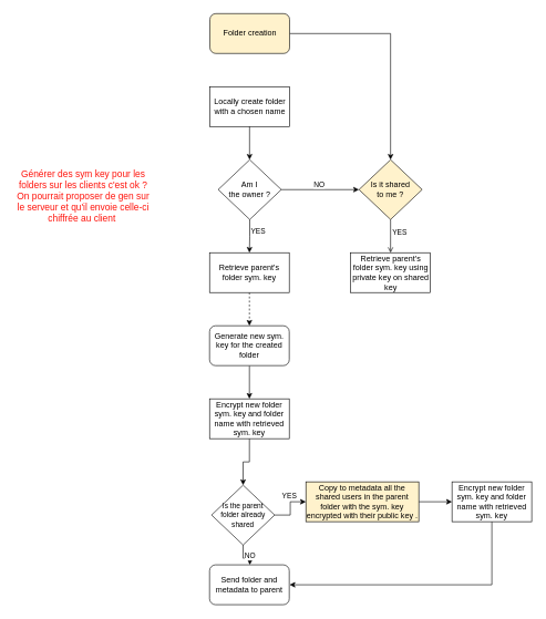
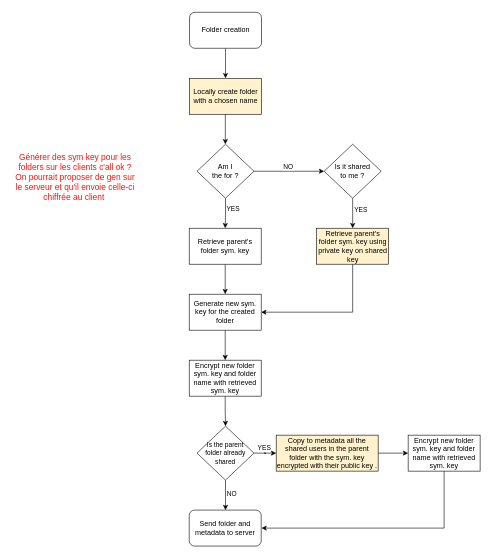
  <mxCell id="0" />
  <mxCell id="1" parent="0" />
- <mxCell id="2" value="" style="edgeStyle=orthogonalEdgeStyle;rounded=0;orthogonalLoop=1;jettySize=auto;html=1;" parent="1" source="3" target="12" edge="1"><mxGeometry relative="1" as="geometry" /></mxCell>
- <mxCell id="3" value="Folder creation" style="rounded=1;whiteSpace=wrap;html=1;fillColor=#fff2cc;" parent="1" vertex="1"><mxGeometry x="315.5" y="20" width="120" height="60" as="geometry" /></mxCell>
- <mxCell id="4" value="Locally create folder with a chosen name" style="rounded=0;whiteSpace=wrap;html=1;" parent="1" vertex="1"><mxGeometry x="315.5" y="130" width="120" height="60" as="geometry" /></mxCell>
+ <mxCell id="2" value="" style="edgeStyle=orthogonalEdgeStyle;rounded=0;orthogonalLoop=1;jettySize=auto;html=1;" parent="1" source="3" target="4" edge="1"><mxGeometry relative="1" as="geometry" /></mxCell>
+ <mxCell id="3" value="Folder creation" style="rounded=1;whiteSpace=wrap;html=1;" parent="1" vertex="1"><mxGeometry x="315.5" y="20" width="120" height="60" as="geometry" /></mxCell>
+ <mxCell id="4" value="Locally create folder with a chosen name" style="rounded=0;whiteSpace=wrap;html=1;fillColor=#fff2cc;" parent="1" vertex="1"><mxGeometry x="315.5" y="130" width="120" height="60" as="geometry" /></mxCell>
  <mxCell id="5" value="" style="edgeStyle=orthogonalEdgeStyle;rounded=0;orthogonalLoop=1;jettySize=auto;html=1;" parent="1" source="9" target="14" edge="1"><mxGeometry relative="1" as="geometry" /></mxCell>
  <mxCell id="6" value="YES" style="edgeLabel;html=1;align=center;verticalAlign=middle;resizable=0;points=[];" parent="5" vertex="1" connectable="0"><mxGeometry x="-0.349" y="-2" relative="1" as="geometry"><mxPoint x="14" as="offset" /></mxGeometry></mxCell>
  <mxCell id="7" value="" style="edgeStyle=orthogonalEdgeStyle;rounded=0;orthogonalLoop=1;jettySize=auto;html=1;" parent="1" source="9" target="12" edge="1"><mxGeometry relative="1" as="geometry" /></mxCell>
  <mxCell id="8" value="NO" style="edgeLabel;html=1;align=center;verticalAlign=middle;resizable=0;points=[];" parent="7" vertex="1" connectable="0"><mxGeometry x="-0.779" relative="1" as="geometry"><mxPoint x="43" y="-9" as="offset" /></mxGeometry></mxCell>
- <mxCell id="9" value="Am I &lt;br&gt;the owner ?" style="rhombus;whiteSpace=wrap;html=1;" parent="1" vertex="1"><mxGeometry x="328" y="240" width="95" height="90" as="geometry" /></mxCell>
- <mxCell id="10" value="" style="edgeStyle=orthogonalEdgeStyle;rounded=0;orthogonalLoop=1;jettySize=auto;html=1;endArrow=open;" parent="1" source="12" target="16" edge="1"><mxGeometry relative="1" as="geometry" /></mxCell>
+ <mxCell id="9" value="Am I &lt;br&gt;the for ?" style="rhombus;whiteSpace=wrap;html=1;" parent="1" vertex="1"><mxGeometry x="328" y="240" width="95" height="90" as="geometry" /></mxCell>
+ <mxCell id="10" value="" style="edgeStyle=orthogonalEdgeStyle;rounded=0;orthogonalLoop=1;jettySize=auto;html=1;" parent="1" source="12" target="16" edge="1"><mxGeometry relative="1" as="geometry" /></mxCell>
  <mxCell id="11" value="YES" style="edgeLabel;html=1;align=center;verticalAlign=middle;resizable=0;points=[];" parent="10" vertex="1" connectable="0"><mxGeometry x="-0.287" y="-2" relative="1" as="geometry"><mxPoint x="15" as="offset" /></mxGeometry></mxCell>
- <mxCell id="12" value="Is it shared &lt;br&gt;to me ?" style="rhombus;whiteSpace=wrap;html=1;fillColor=#fff2cc;" parent="1" vertex="1"><mxGeometry x="540" y="240" width="95" height="90" as="geometry" /></mxCell>
- <mxCell id="13" value="" style="edgeStyle=orthogonalEdgeStyle;rounded=0;orthogonalLoop=1;jettySize=auto;html=1;dashed=1;" parent="1" source="14" target="19" edge="1"><mxGeometry relative="1" as="geometry" /></mxCell>
+ <mxCell id="12" value="Is it shared &lt;br&gt;to me ?" style="rhombus;whiteSpace=wrap;html=1;" parent="1" vertex="1"><mxGeometry x="540" y="240" width="95" height="90" as="geometry" /></mxCell>
+ <mxCell id="13" value="" style="edgeStyle=orthogonalEdgeStyle;rounded=0;orthogonalLoop=1;jettySize=auto;html=1;" parent="1" source="14" target="19" edge="1"><mxGeometry relative="1" as="geometry" /></mxCell>
  <mxCell id="14" value="Retrieve parent's folder sym. key" style="rounded=0;whiteSpace=wrap;html=1;" parent="1" vertex="1"><mxGeometry x="315" y="380" width="120" height="60" as="geometry" /></mxCell>
- <mxCell id="16" value="Retrieve parent's folder sym. key using private key on shared key" style="rounded=0;whiteSpace=wrap;html=1;" parent="1" vertex="1"><mxGeometry x="527.5" y="380" width="120" height="60" as="geometry" /></mxCell>
- <mxCell id="17" value="&lt;font style=&quot;font-size: 14px;&quot; color=&quot;#ff120a&quot;&gt;Générer des sym key pour les folders sur les clients c'est ok ?&lt;br&gt;On pourrait proposer de gen sur le serveur et qu'il envoie celle-ci chiffrée au client&amp;nbsp;&lt;/font&gt;" style="text;html=1;strokeColor=none;fillColor=none;align=center;verticalAlign=middle;whiteSpace=wrap;rounded=0;" parent="1" vertex="1"><mxGeometry x="20" y="280" width="210" height="30" as="geometry" /></mxCell>
+ <mxCell id="15" value="" style="edgeStyle=orthogonalEdgeStyle;rounded=0;orthogonalLoop=1;jettySize=auto;html=1;entryX=1;entryY=0.5;entryDx=0;entryDy=0;" parent="1" source="16" target="19" edge="1"><mxGeometry relative="1" as="geometry"><mxPoint x="587.5" y="520" as="targetPoint" /><Array as="points"><mxPoint x="587" y="520" /></Array></mxGeometry></mxCell>
+ <mxCell id="16" value="Retrieve parent's folder sym. key using private key on shared key" style="rounded=0;whiteSpace=wrap;html=1;fillColor=#fff2cc;" parent="1" vertex="1"><mxGeometry x="527.5" y="380" width="120" height="60" as="geometry" /></mxCell>
+ <mxCell id="17" value="&lt;font style=&quot;font-size: 14px;&quot; color=&quot;#ff120a&quot;&gt;Générer des sym key pour les folders sur les clients c'all ok ?&lt;br&gt;On pourrait proposer de gen sur le serveur et qu'il envoie celle-ci chiffrée au client&amp;nbsp;&lt;/font&gt;" style="text;html=1;strokeColor=none;fillColor=none;align=center;verticalAlign=middle;whiteSpace=wrap;rounded=0;" parent="1" vertex="1"><mxGeometry x="20" y="280" width="210" height="30" as="geometry" /></mxCell>
  <mxCell id="18" value="" style="edgeStyle=orthogonalEdgeStyle;rounded=0;orthogonalLoop=1;jettySize=auto;html=1;" parent="1" source="19" target="22" edge="1"><mxGeometry relative="1" as="geometry" /></mxCell>
- <mxCell id="19" value="Generate new sym. key for the created folder" style="whiteSpace=wrap;html=1;rounded=1;" parent="1" vertex="1"><mxGeometry x="315" y="490" width="120" height="60" as="geometry" /></mxCell>
+ <mxCell id="19" value="Generate new sym. key for the created folder" style="rounded=0;whiteSpace=wrap;html=1;" parent="1" vertex="1"><mxGeometry x="315" y="490" width="120" height="60" as="geometry" /></mxCell>
  <mxCell id="20" value="" style="edgeStyle=orthogonalEdgeStyle;rounded=0;orthogonalLoop=1;jettySize=auto;html=1;" parent="1" edge="1"><mxGeometry relative="1" as="geometry"><mxPoint x="375.21" y="190" as="sourcePoint" /><mxPoint x="375.21" y="240" as="targetPoint" /></mxGeometry></mxCell>
  <mxCell id="21" value="" style="edgeStyle=orthogonalEdgeStyle;rounded=0;orthogonalLoop=1;jettySize=auto;html=1;" parent="1" source="22" target="27" edge="1"><mxGeometry relative="1" as="geometry" /></mxCell>
  <mxCell id="22" value="Encrypt new folder sym. key and folder name with retrieved sym. key" style="rounded=0;whiteSpace=wrap;html=1;" parent="1" vertex="1"><mxGeometry x="315" y="600" width="120" height="60" as="geometry" /></mxCell>
  <mxCell id="23" value="" style="edgeStyle=orthogonalEdgeStyle;rounded=0;orthogonalLoop=1;jettySize=auto;html=1;" parent="1" source="27" edge="1"><mxGeometry relative="1" as="geometry"><mxPoint x="375.5" y="850" as="targetPoint" /></mxGeometry></mxCell>
  <mxCell id="24" value="NO" style="edgeLabel;html=1;align=center;verticalAlign=middle;resizable=0;points=[];" parent="23" vertex="1" connectable="0"><mxGeometry x="0.03" y="1" relative="1" as="geometry"><mxPoint x="9" y="-3" as="offset" /></mxGeometry></mxCell>
  <mxCell id="25" value="" style="edgeStyle=orthogonalEdgeStyle;rounded=0;orthogonalLoop=1;jettySize=auto;html=1;" parent="1" source="27" target="29" edge="1"><mxGeometry relative="1" as="geometry" /></mxCell>
  <mxCell id="26" value="YES" style="edgeLabel;html=1;align=center;verticalAlign=middle;resizable=0;points=[];" parent="25" vertex="1" connectable="0"><mxGeometry x="0.214" y="-2" relative="1" as="geometry"><mxPoint x="-4" y="-12" as="offset" /></mxGeometry></mxCell>
- <mxCell id="27" value="&lt;font style=&quot;font-size: 11px;&quot;&gt;Is the parent &lt;br&gt;folder already shared&lt;/font&gt;" style="rhombus;whiteSpace=wrap;html=1;" parent="1" vertex="1"><mxGeometry x="318" y="730" width="95" height="90" as="geometry" /></mxCell>
+ <mxCell id="27" value="&lt;font style=&quot;font-size: 11px;&quot;&gt;Is the parent &lt;br&gt;folder already shared&lt;/font&gt;" style="rhombus;whiteSpace=wrap;html=1;" parent="1" vertex="1"><mxGeometry x="328" y="710" width="95" height="90" as="geometry" /></mxCell>
  <mxCell id="28" value="" style="edgeStyle=orthogonalEdgeStyle;rounded=0;orthogonalLoop=1;jettySize=auto;html=1;" parent="1" source="29" target="31" edge="1"><mxGeometry relative="1" as="geometry" /></mxCell>
  <mxCell id="29" value="Copy to metadata all the shared users in the parent folder with the sym. key encrypted with their public key ." style="rounded=0;whiteSpace=wrap;html=1;fillColor=#fff2cc;" parent="1" vertex="1"><mxGeometry x="460" y="725" width="170" height="60" as="geometry" /></mxCell>
  <mxCell id="30" style="edgeStyle=orthogonalEdgeStyle;rounded=0;orthogonalLoop=1;jettySize=auto;html=1;entryX=1;entryY=0.5;entryDx=0;entryDy=0;" parent="1" source="31" edge="1"><mxGeometry relative="1" as="geometry"><mxPoint x="435.5" y="880" as="targetPoint" /><Array as="points"><mxPoint x="740" y="880" /></Array></mxGeometry></mxCell>
  <mxCell id="31" value="Encrypt new folder sym. key and folder name with retrieved sym. key" style="rounded=0;whiteSpace=wrap;html=1;" parent="1" vertex="1"><mxGeometry x="680" y="725" width="120" height="60" as="geometry" /></mxCell>
- <mxCell id="32" value="Send folder and metadata to parent" style="rounded=1;whiteSpace=wrap;html=1;" parent="1" vertex="1"><mxGeometry x="315" y="850" width="120" height="60" as="geometry" /></mxCell>
+ <mxCell id="32" value="Send folder and metadata to server" style="rounded=1;whiteSpace=wrap;html=1;" parent="1" vertex="1"><mxGeometry x="315" y="850" width="120" height="60" as="geometry" /></mxCell>
